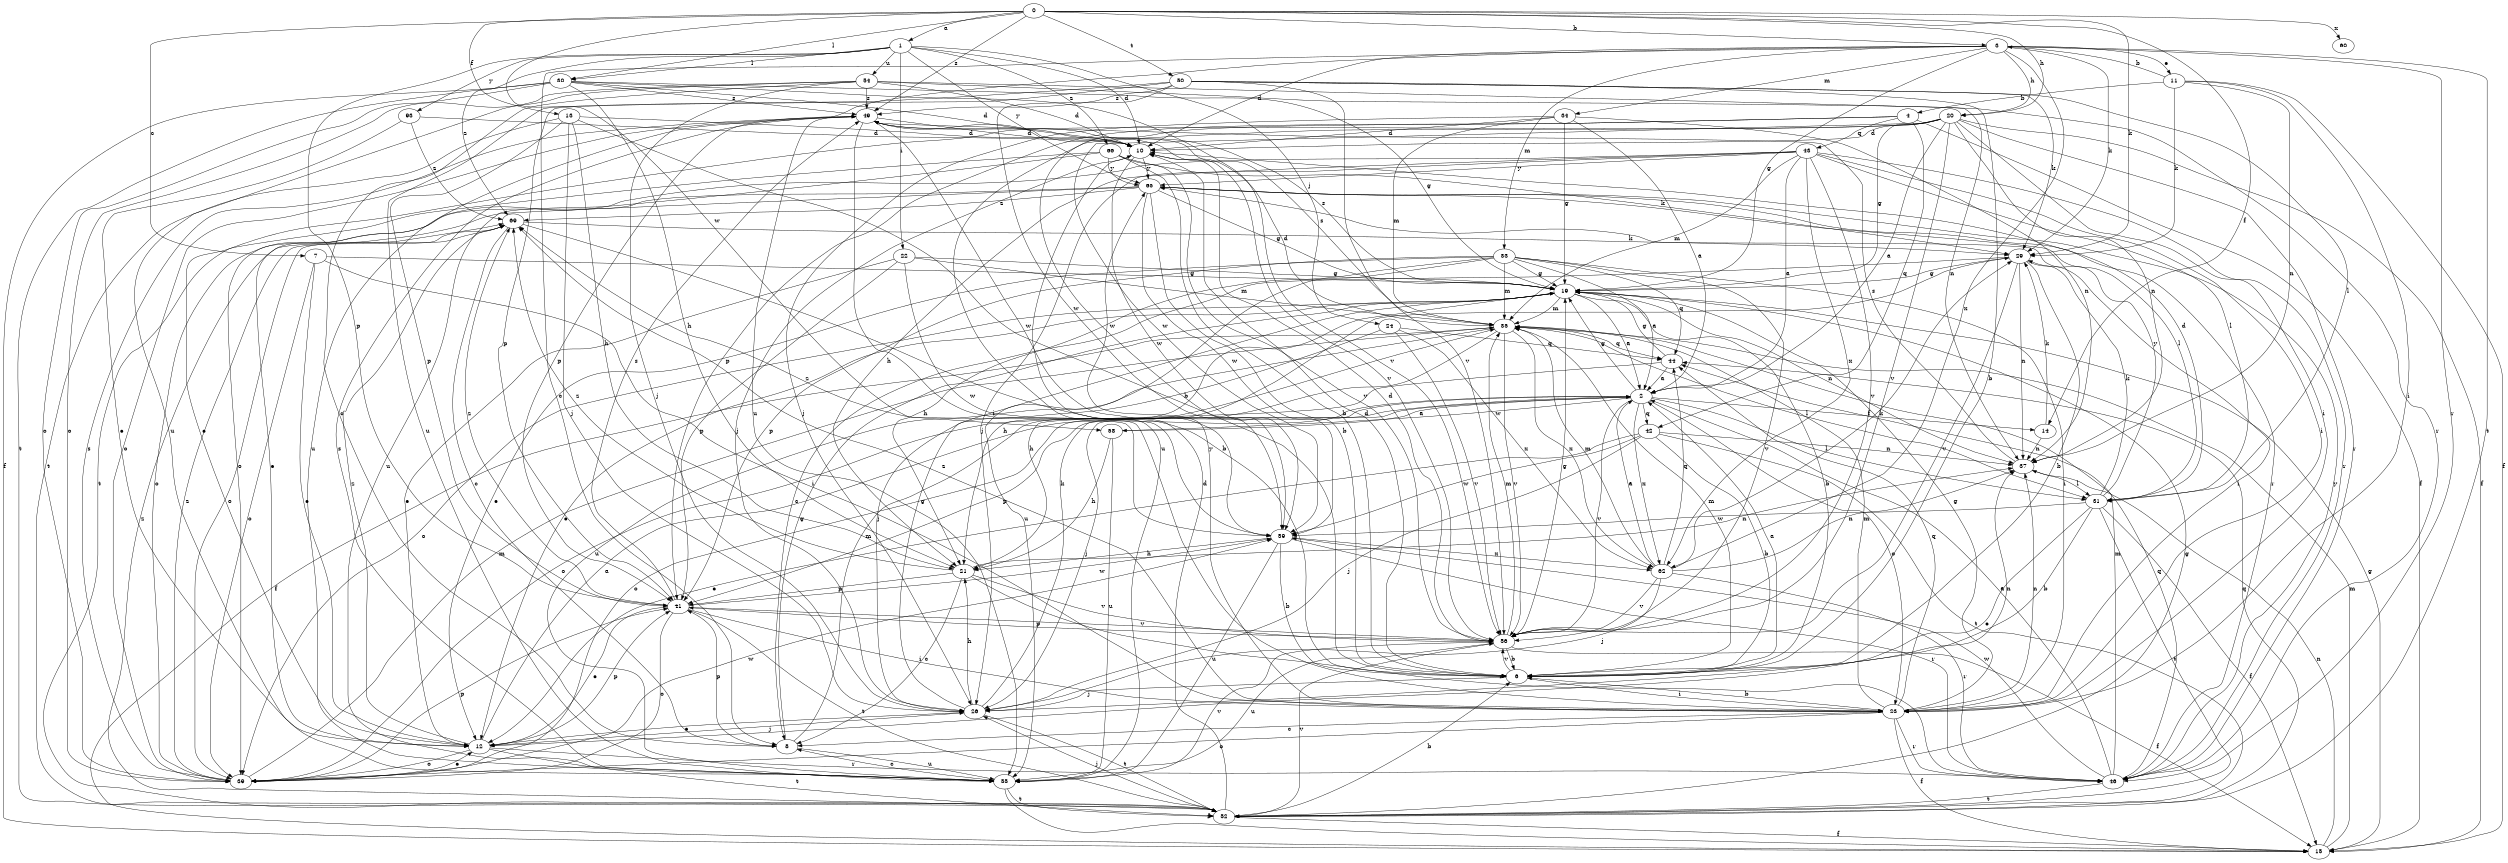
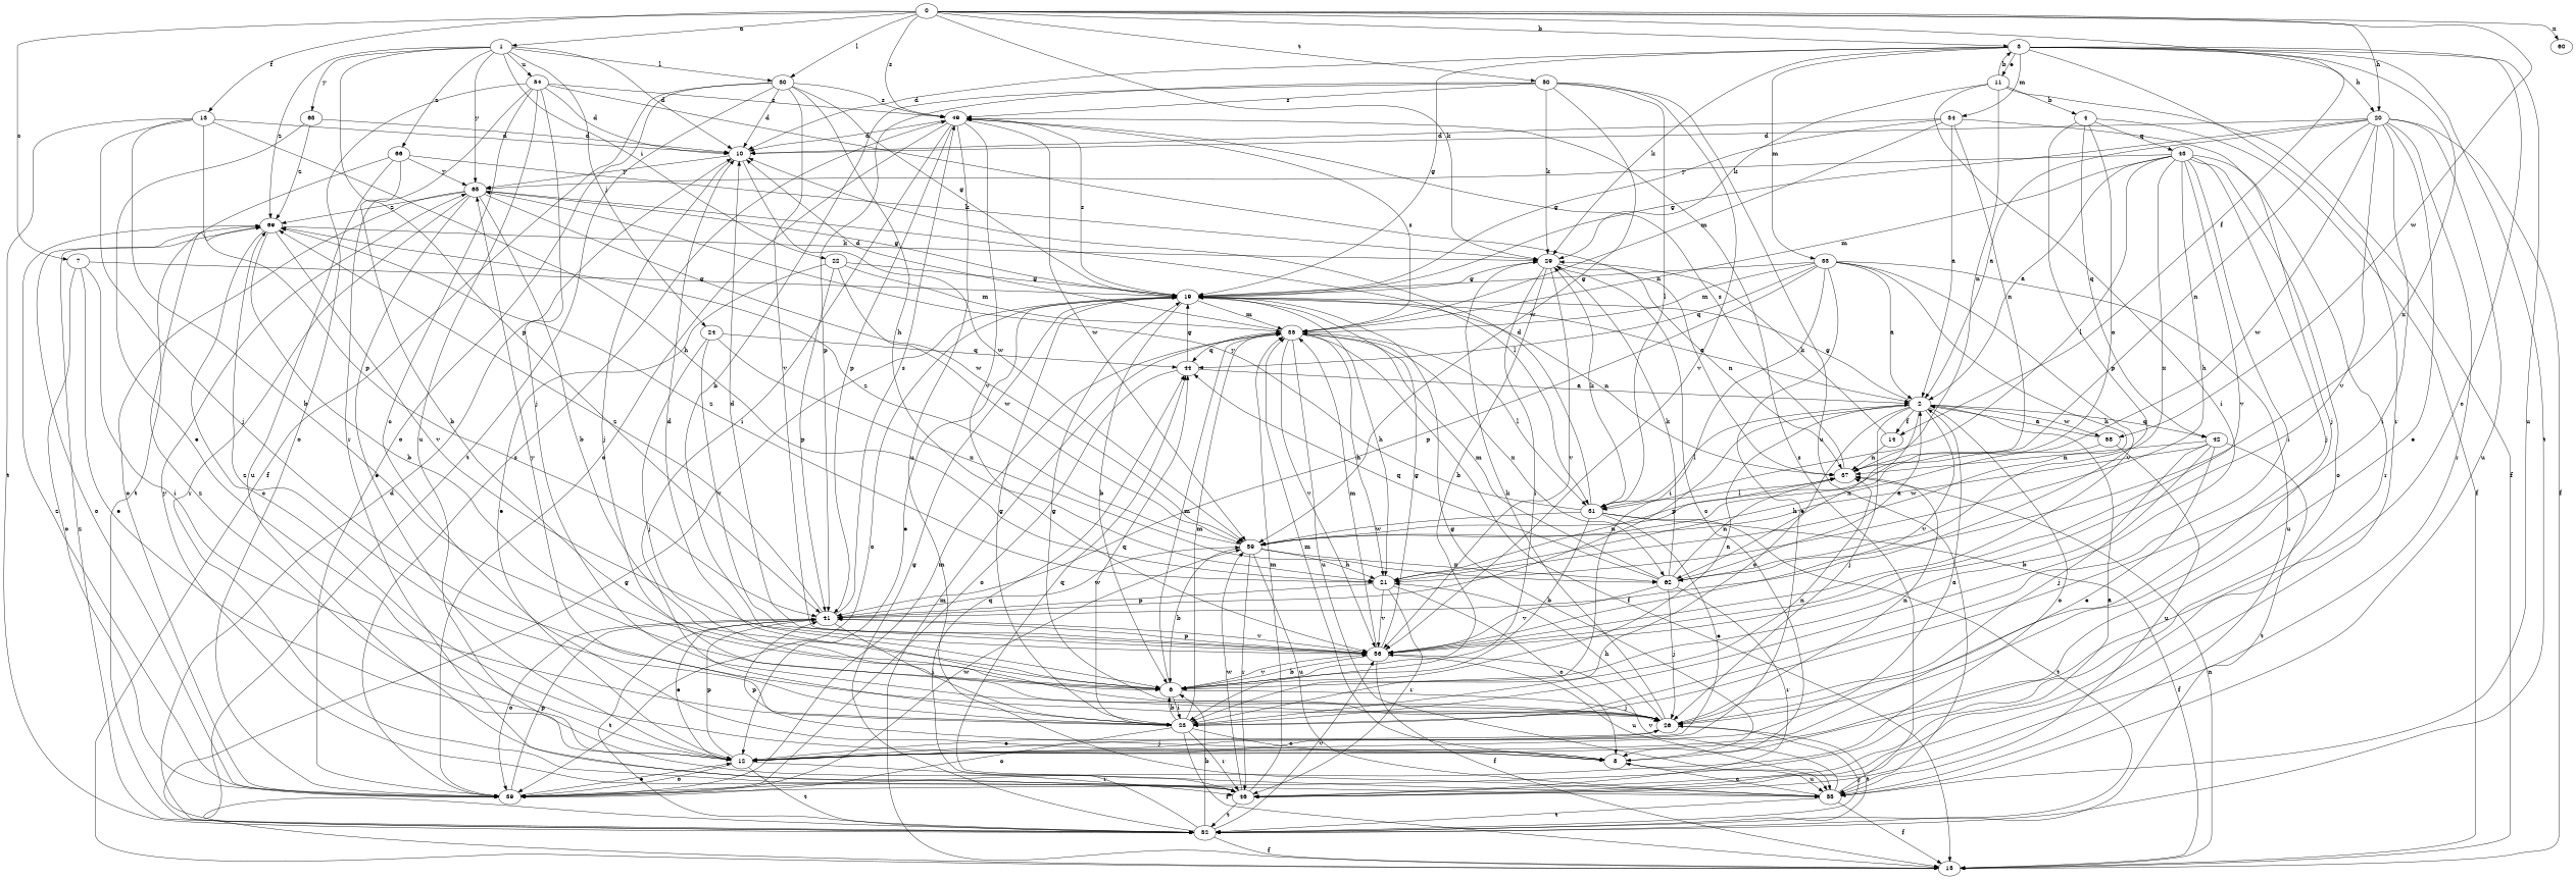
  strict digraph {
    0
    1
    3
    7
    13
    14
    20
    29
    30
    49
    50
    58
    60
    10
    22
    24
    41
    54
-   63 [label=93]
+   63
    65
    66
    69
    19
    62
    8
    11
    33
    34
    46
    52
    55
    23
    39
    12
    26
    6
    21
    37
    2
    56
    15
    59
    31
    35
    44
    42
    4
    43
    0 -> 1 [label=a]
    0 -> 3 [label=b]
    0 -> 7 [label=c]
    0 -> 13 [label=f]
    0 -> 14 [label=f]
    0 -> 20 [label=h]
    0 -> 29 [label=k]
    0 -> 30 [label=l]
    0 -> 49 [label=s]
    0 -> 50 [label=t]
    0 -> 58 [label=w]
    0 -> 60 [label=x]
    1 -> 30 [label=l]
    1 -> 10 [label=d]
    1 -> 22 [label=i]
    1 -> 24 [label=j]
    1 -> 41 [label=p]
    1 -> 54 [label=u]
    1 -> 63 [label=y]
    1 -> 65 [label=y]
    1 -> 66 [label=z]
    1 -> 69 [label=z]
    3 -> 20 [label=h]
    3 -> 29 [label=k]
    3 -> 10 [label=d]
    3 -> 19 [label=g]
    3 -> 62 [label=x]
    3 -> 8 [label=c]
    3 -> 11 [label=e]
    3 -> 33 [label=m]
    3 -> 34 [label=m]
    3 -> 46 [label=r]
    3 -> 52 [label=t]
    3 -> 55 [label=u]
    7 -> 19 [label=g]
    7 -> 23 [label=i]
    7 -> 39 [label=o]
    7 -> 12 [label=e]
    13 -> 10 [label=d]
    13 -> 41 [label=p]
    13 -> 52 [label=t]
    13 -> 26 [label=j]
    13 -> 6 [label=b]
    13 -> 21 [label=h]
    14 -> 29 [label=k]
    14 -> 37 [label=n]
    20 -> 10 [label=d]
    20 -> 19 [label=g]
    20 -> 46 [label=r]
    20 -> 55 [label=u]
    20 -> 23 [label=i]
    20 -> 12 [label=e]
    20 -> 37 [label=n]
    20 -> 2 [label=a]
    20 -> 56 [label=v]
    20 -> 15 [label=f]
    20 -> 59 [label=w]
    29 -> 19 [label=g]
    29 -> 8 [label=c]
    29 -> 23 [label=i]
    29 -> 6 [label=b]
    29 -> 37 [label=n]
    29 -> 56 [label=v]
    30 -> 49 [label=s]
    30 -> 10 [label=d]
    30 -> 19 [label=g]
    30 -> 52 [label=t]
    30 -> 39 [label=o]
    30 -> 21 [label=h]
    30 -> 56 [label=v]
    30 -> 15 [label=f]
    49 -> 10 [label=d]
    49 -> 41 [label=p]
    49 -> 55 [label=u]
    49 -> 23 [label=i]
    49 -> 39 [label=o]
    49 -> 56 [label=v]
    49 -> 59 [label=w]
    50 -> 29 [label=k]
    50 -> 49 [label=s]
    50 -> 41 [label=p]
    50 -> 55 [label=u]
    50 -> 6 [label=b]
    50 -> 56 [label=v]
    50 -> 59 [label=w]
    50 -> 31 [label=l]
    58 -> 55 [label=u]
    58 -> 21 [label=h]
    58 -> 2 [label=a]
    10 -> 65 [label=y]
    10 -> 26 [label=j]
    10 -> 59 [label=w]
    22 -> 41 [label=p]
    22 -> 19 [label=g]
    22 -> 12 [label=e]
    22 -> 59 [label=w]
    22 -> 35 [label=m]
    24 -> 62 [label=x]
    24 -> 26 [label=j]
    24 -> 56 [label=v]
    24 -> 44 [label=q]
    41 -> 49 [label=s]
    41 -> 69 [label=z]
    41 -> 52 [label=t]
    41 -> 23 [label=i]
    41 -> 39 [label=o]
    41 -> 12 [label=e]
    41 -> 56 [label=v]
    41 -> 59 [label=w]
    54 -> 49 [label=s]
    54 -> 10 [label=d]
    54 -> 8 [label=c]
    54 -> 46 [label=r]
    54 -> 55 [label=u]
    54 -> 39 [label=o]
    54 -> 26 [label=j]
    54 -> 37 [label=n]
    63 -> 10 [label=d]
    63 -> 69 [label=z]
    63 -> 12 [label=e]
    65 -> 69 [label=z]
    65 -> 19 [label=g]
    65 -> 46 [label=r]
    65 -> 39 [label=o]
    65 -> 12 [label=e]
    65 -> 6 [label=b]
    65 -> 59 [label=w]
    65 -> 31 [label=l]
    66 -> 29 [label=k]
    66 -> 65 [label=y]
    66 -> 52 [label=t]
    66 -> 55 [label=u]
    66 -> 6 [label=b]
    69 -> 29 [label=k]
    69 -> 8 [label=c]
    69 -> 39 [label=o]
    69 -> 6 [label=b]
-   66 -> 56 [label=v]
+   69 -> 56 [label=v]
    19 -> 49 [label=s]
    19 -> 39 [label=o]
    19 -> 12 [label=e]
    19 -> 6 [label=b]
    19 -> 21 [label=h]
    19 -> 37 [label=n]
    19 -> 2 [label=a]
    19 -> 35 [label=m]
    62 -> 29 [label=k]
    62 -> 46 [label=r]
    62 -> 26 [label=j]
    62 -> 37 [label=n]
    62 -> 2 [label=a]
    62 -> 56 [label=v]
    62 -> 35 [label=m]
    62 -> 44 [label=q]
    8 -> 41 [label=p]
    8 -> 19 [label=g]
    8 -> 55 [label=u]
    8 -> 35 [label=m]
    11 -> 3 [label=b]
    11 -> 29 [label=k]
    11 -> 23 [label=i]
    11 -> 37 [label=n]
    11 -> 15 [label=f]
    11 -> 4 [label=b]
    33 -> 41 [label=p]
    33 -> 19 [label=g]
    33 -> 55 [label=u]
    33 -> 23 [label=i]
    33 -> 12 [label=e]
    33 -> 21 [label=h]
    33 -> 2 [label=a]
    33 -> 56 [label=v]
    33 -> 35 [label=m]
    33 -> 44 [label=q]
    34 -> 10 [label=d]
    34 -> 19 [label=g]
    34 -> 26 [label=j]
    34 -> 37 [label=n]
    34 -> 2 [label=a]
    34 -> 35 [label=m]
    46 -> 65 [label=y]
    46 -> 52 [label=t]
    46 -> 2 [label=a]
    46 -> 59 [label=w]
    46 -> 35 [label=m]
    46 -> 44 [label=q]
    52 -> 10 [label=d]
    52 -> 69 [label=z]
    52 -> 19 [label=g]
    52 -> 26 [label=j]
    52 -> 6 [label=b]
    52 -> 56 [label=v]
    52 -> 15 [label=f]
    52 -> 44 [label=q]
    55 -> 49 [label=s]
    55 -> 8 [label=c]
    55 -> 52 [label=t]
    55 -> 56 [label=v]
    55 -> 15 [label=f]
    23 -> 65 [label=y]
    23 -> 69 [label=z]
    23 -> 19 [label=g]
    23 -> 8 [label=c]
    23 -> 46 [label=r]
    23 -> 39 [label=o]
    23 -> 6 [label=b]
    23 -> 37 [label=n]
    23 -> 15 [label=f]
    23 -> 35 [label=m]
    23 -> 44 [label=q]
    39 -> 49 [label=s]
    39 -> 41 [label=p]
    39 -> 69 [label=z]
    39 -> 12 [label=e]
    39 -> 59 [label=w]
    39 -> 35 [label=m]
    12 -> 41 [label=p]
    12 -> 69 [label=z]
    12 -> 46 [label=r]
    12 -> 52 [label=t]
    12 -> 39 [label=o]
    12 -> 26 [label=j]
    12 -> 2 [label=a]
    26 -> 29 [label=k]
    26 -> 19 [label=g]
    26 -> 52 [label=t]
    26 -> 12 [label=e]
    26 -> 21 [label=h]
    26 -> 37 [label=n]
    6 -> 10 [label=d]
    6 -> 23 [label=i]
    6 -> 26 [label=j]
    6 -> 2 [label=a]
    6 -> 56 [label=v]
    6 -> 35 [label=m]
    21 -> 41 [label=p]
    21 -> 69 [label=z]
    21 -> 8 [label=c]
    21 -> 46 [label=r]
    21 -> 37 [label=n]
    21 -> 56 [label=v]
    37 -> 49 [label=s]
    37 -> 31 [label=l]
    2 -> 14 [label=f]
    2 -> 58 [label=w]
    2 -> 41 [label=p]
    2 -> 19 [label=g]
    2 -> 62 [label=x]
    2 -> 23 [label=o]
    2 -> 39 [label=o]
    2 -> 26 [label=j]
    2 -> 56 [label=v]
    2 -> 31 [label=l]
    2 -> 42 [label=q]
    56 -> 10 [label=d]
    56 -> 41 [label=p]
    56 -> 19 [label=g]
    56 -> 55 [label=u]
    56 -> 6 [label=b]
    56 -> 15 [label=f]
    56 -> 35 [label=m]
    15 -> 19 [label=g]
    15 -> 37 [label=n]
    15 -> 35 [label=m]
    59 -> 69 [label=z]
    59 -> 62 [label=x]
    59 -> 46 [label=r]
    59 -> 55 [label=u]
    59 -> 6 [label=b]
    59 -> 21 [label=h]
    31 -> 29 [label=k]
    31 -> 10 [label=d]
    31 -> 65 [label=y]
    31 -> 52 [label=t]
    31 -> 12 [label=e]
    31 -> 6 [label=b]
    31 -> 15 [label=f]
    31 -> 59 [label=w]
    35 -> 49 [label=s]
    35 -> 10 [label=d]
    35 -> 62 [label=x]
    35 -> 55 [label=u]
    35 -> 21 [label=h]
    35 -> 56 [label=v]
    35 -> 15 [label=f]
    35 -> 31 [label=l]
    35 -> 44 [label=q]
    44 -> 19 [label=g]
    44 -> 39 [label=o]
    44 -> 2 [label=a]
    42 -> 52 [label=t]
    42 -> 12 [label=e]
    42 -> 26 [label=j]
    42 -> 6 [label=b]
    42 -> 37 [label=n]
    42 -> 59 [label=w]
    4 -> 41 [label=p]
    4 -> 15 [label=f]
-   4 -> 59 [label=w]
+   4 -> 59 [label=o]
    4 -> 42 [label=q]
    4 -> 43 [label=q]
    43 -> 65 [label=y]
    43 -> 62 [label=x]
    43 -> 46 [label=r]
    43 -> 23 [label=i]
    43 -> 39 [label=o]
    43 -> 26 [label=j]
    43 -> 21 [label=h]
    43 -> 2 [label=a]
    43 -> 56 [label=v]
    43 -> 31 [label=l]
    43 -> 35 [label=m]
  }
